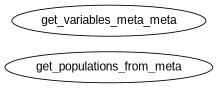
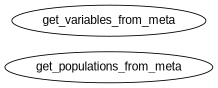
  digraph {
    rankdir=LR
    fontname="Liberation Sans"
    node [fontname="Liberation Sans"]
    get_populations_from_meta
-   get_variables_from_meta [label=get_variables_meta_meta]
+   get_variables_from_meta
  }
